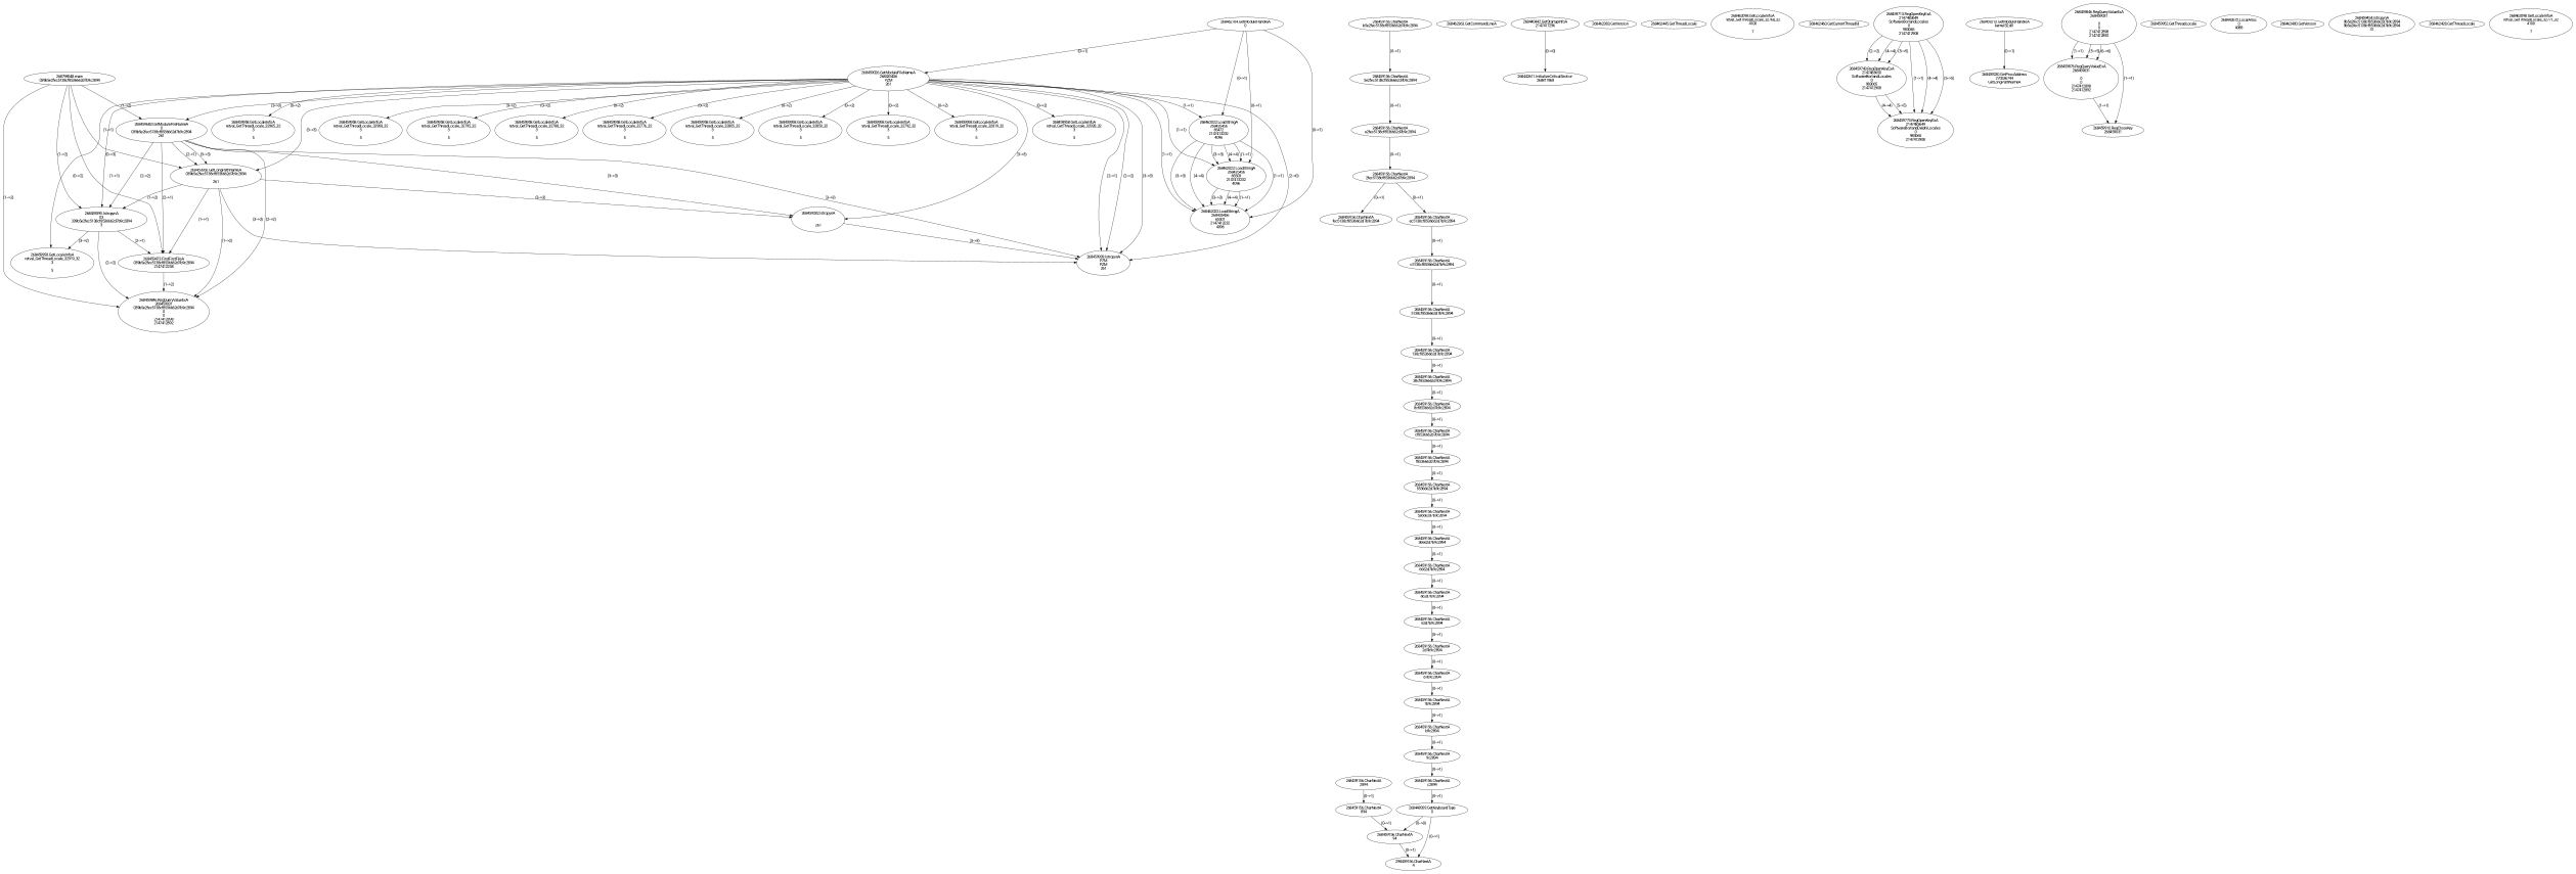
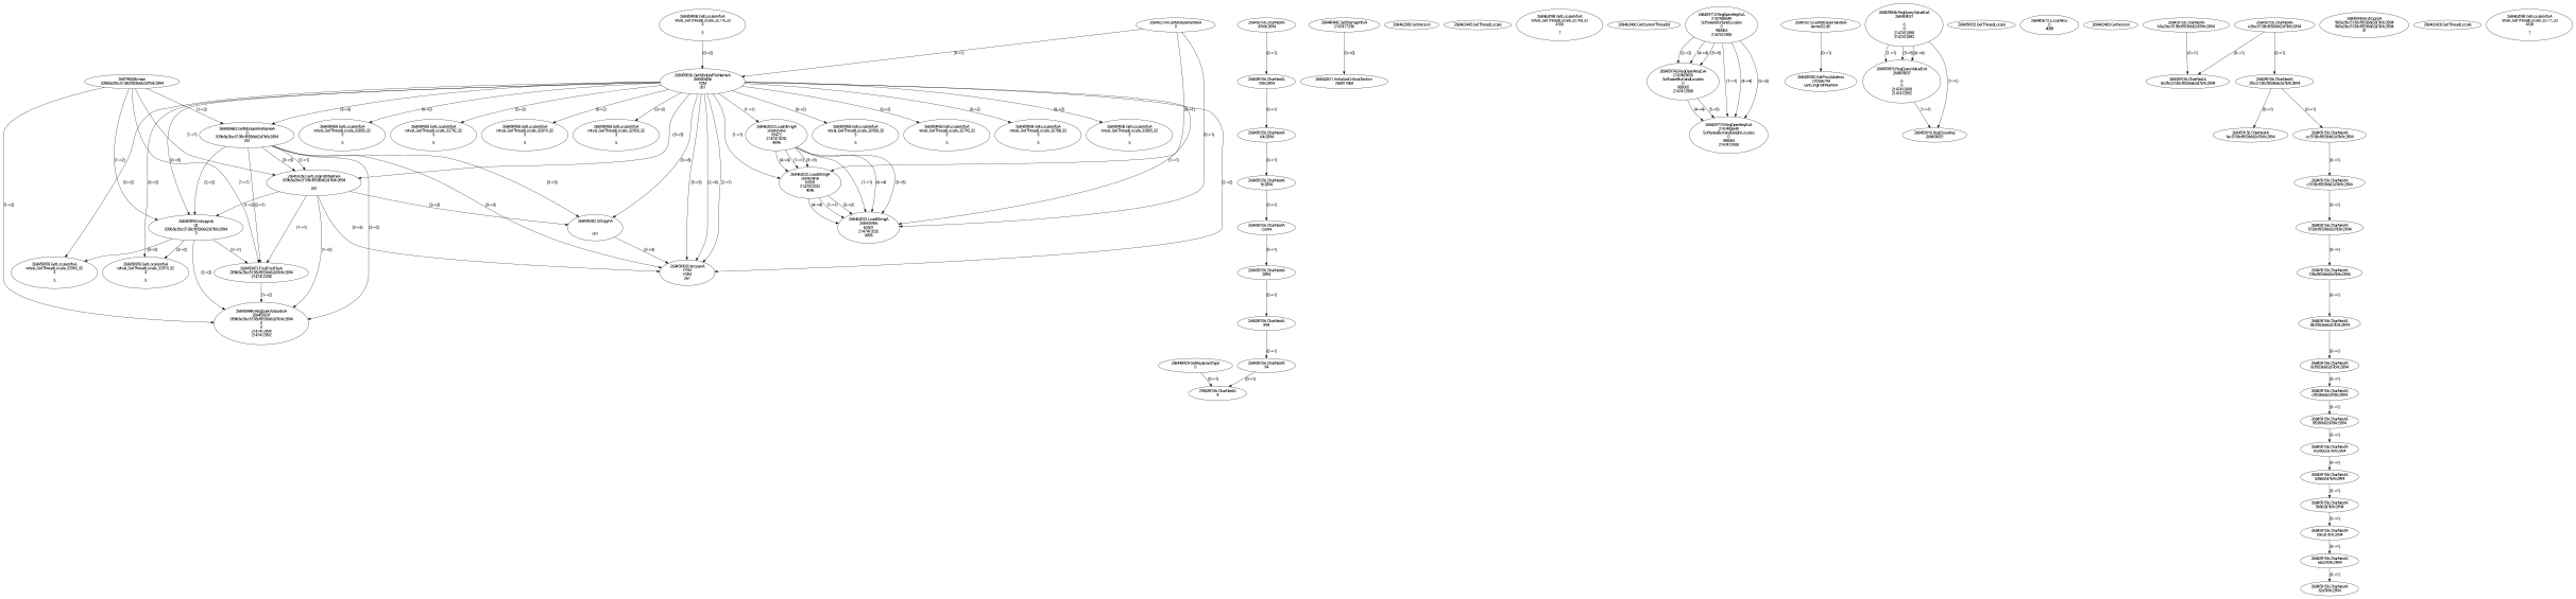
  digraph {
    fontname=Roboto
    node [fontname=Roboto]
    edge [fontname=Roboto]
    n1 [label="268798548.main\n039b5e2fec5138cf8536662d7b9c2894"]
    n2 [label="268459683.GetModuleFileNameA\n0\n039b5e2fec5138cf8536662d7b9c2894\n261"]
    n3 [label="268459260.GetLongPathNameA\n039b5e2fec5138cf8536662d7b9c2894\n\n261"]
    n4 [label="268459395.lstrcpynA\n03\n039b5e2fec5138cf8536662d7b9c2894\n3"]
    n5 [label="268459473.FindFirstFileA\n039b5e2fec5138cf8536662d7b9c2894\n2147412258"]
    n6 [label="268459846.RegQueryValueExA\n268459031\n039b5e2fec5138cf8536662d7b9c2894\n0\n0\n2147412898\n2147412892"]
    n7 [label="268459282.lstrcpynA\n\n\n261"]
    n8 [label="268459939.lstrcpynA\nPZM\nPZM\n261"]
    n9 [label="268459958.GetLocaleInfoA\nretval_GetThreadLocale_32919_32\n3\n\n5"]
    n10 [label="268459958.GetLocaleInfoA\nretval_GetThreadLocale_32965_32\n3\n\n5"]
    n11 [label="268462704.GetModuleHandleA\n0"]
    n12 [label="268459026.GetModuleFileNameA\n268435456\nPZM\n261"]
    n13 [label="268462022.LoadStringA\n268435456\n65472\n2147413232\n4096"]
    n14 [label="268462022.LoadStringA\n268435456\n65503\n2147413232\n4096"]
    n15 [label="268462022.LoadStringA\n268435456\n65501\n2147413232\n4096"]
    n16 [label="268459958.GetLocaleInfoA\nretval_GetThreadLocale_32908_32\n3\n\n5"]
    n17 [label="268459958.GetLocaleInfoA\nretval_GetThreadLocale_32795_32\n3\n\n5"]
    n18 [label="268459958.GetLocaleInfoA\nretval_GetThreadLocale_32788_32\n3\n\n5"]
    n19 [label="268459958.GetLocaleInfoA\nretval_GetThreadLocale_32776_32\n3\n\n5"]
    n20 [label="268459958.GetLocaleInfoA\nretval_GetThreadLocale_32805_32\n3\n\n5"]
    n21 [label="268459958.GetLocaleInfoA\nretval_GetThreadLocale_32850_32\n3\n\n5"]
    n22 [label="268459958.GetLocaleInfoA\nretval_GetThreadLocale_32792_32\n3\n\n5"]
    n23 [label="268459958.GetLocaleInfoA\nretval_GetThreadLocale_32819_32\n3\n\n5"]
    n24 [label="268459958.GetLocaleInfoA\nretval_GetThreadLocale_32928_32\n3\n\n5"]
    n25 [label="268448929.GetKeyboardType\n0"]
    n26 [label="268459156.CharNextA\n94"]
    n27 [label="298459156.CharNextA\n4"]
-   n28 [label="268462363.GetCommandLineA\n"]
    n29 [label="268440442.GetStartupInfoA\n2147417296"]
    n30 [label="268442611.InitializeCriticalSection\n268817868"]
    n31 [label="268462383.GetVersion\n"]
    n32 [label="268462445.GetThreadLocale\n"]
    n33 [label="268462098.GetLocaleInfoA\nretval_GetThreadLocale_32768_32\n4100\n\n7"]
    n34 [label="268462460.GetCurrentThreadId\n"]
    n35 [label="268459713.RegOpenKeyExA\n2147483649\nSoftware\Borland\Locales\n0\n983065\n2147412908"]
    n36 [label="268459743.RegOpenKeyExA\n2147483650\nSoftware\Borland\Locales\n0\n983065\n2147412908"]
    n37 [label="268459773.RegOpenKeyExA\n2147483649\nSoftware\Borland\Delphi\Locales\n0\n983065\n2147412908"]
    n38 [label="268459213.GetModuleHandleA\nkernel32.dll"]
    n39 [label="268459230.GetProcAddress\n270536744\nGetLongPathNameA"]
    n40 [label="268459846.RegQueryValueExA\n268459031\n\n0\n0\n2147412898\n2147412892"]
    n41 [label="268459876.RegQueryValueExA\n268459031\n\n0\n0\n2147412898\n2147412892"]
    n42 [label="268459910.RegCloseKey\n268459031"]
    n43 [label="268459952.GetThreadLocale\n"]
    n44 [label="268442672.LocalAlloc\n0\n4088"]
    n45 [label="268462400.GetVersion\n"]
    n46 [label="268459156.CharNextA\nb5e2fec5138cf8536662d7b9c2894"]
    n47 [label="268459156.CharNextA\n5e2fec5138cf8536662d7b9c2894"]
    n48 [label="268459156.CharNextA\ne2fec5138cf8536662d7b9c2894"]
    n49 [label="268459156.CharNextA\n2fec5138cf8536662d7b9c2894"]
    n50 [label="268459156.CharNextA\nfec5138cf8536662d7b9c2894"]
    n51 [label="268459156.CharNextA\nec5138cf8536662d7b9c2894"]
    n52 [label="268459156.CharNextA\nc5138cf8536662d7b9c2894"]
    n53 [label="268459156.CharNextA\n5138cf8536662d7b9c2894"]
    n54 [label="268459156.CharNextA\n138cf8536662d7b9c2894"]
    n55 [label="268459156.CharNextA\n38cf8536662d7b9c2894"]
    n56 [label="268459156.CharNextA\n8cf8536662d7b9c2894"]
    n57 [label="268459156.CharNextA\ncf8536662d7b9c2894"]
    n58 [label="268459156.CharNextA\nf8536662d7b9c2894"]
    n59 [label="268459156.CharNextA\n8536662d7b9c2894"]
    n60 [label="268459156.CharNextA\n536662d7b9c2894"]
    n61 [label="268459156.CharNextA\n36662d7b9c2894"]
    n62 [label="268459156.CharNextA\n6662d7b9c2894"]
    n63 [label="268459156.CharNextA\n662d7b9c2894"]
    n64 [label="268459156.CharNextA\n62d7b9c2894"]
-   n65 [label="268459156.CharNextA\n2d7b9c2894"]
    n66 [label="268459156.CharNextA\nd7b9c2894"]
    n67 [label="268459156.CharNextA\n7b9c2894"]
    n68 [label="268459156.CharNextA\nb9c2894"]
    n69 [label="268459156.CharNextA\n9c2894"]
    n70 [label="268459156.CharNextA\nc2894"]
    n71 [label="268459156.CharNextA\n2894"]
    n72 [label="268459156.CharNextA\n894"]
    n73 [label="268459454.lstrcpynA\n9b5e2fec5138cf8536662d7b9c2894\n9b5e2fec5138cf8536662d7b9c2894\n31"]
    n74 [label="268462428.GetThreadLocale\n"]
    n75 [label="268462098.GetLocaleInfoA\nretval_GetThreadLocale_32771_32\n4100\n\n7"]
    n1 -> n2 [label="(1-->2)"]
    n1 -> n3 [label="(1-->1)"]
    n1 -> n4 [label="(1-->2)"]
    n1 -> n5 [label="(1-->1)"]
    n1 -> n6 [label="(1-->2)"]
    n2 -> n3 [label="(2-->1)"]
    n2 -> n3 [label="(3-->3)"]
    n2 -> n4 [label="(2-->2)"]
    n2 -> n5 [label="(2-->1)"]
    n2 -> n6 [label="(2-->2)"]
    n2 -> n7 [label="(3-->3)"]
    n2 -> n8 [label="(3-->3)"]
    n3 -> n4 [label="(1-->2)"]
    n3 -> n5 [label="(1-->1)"]
    n3 -> n6 [label="(1-->2)"]
    n3 -> n7 [label="(3-->3)"]
    n3 -> n8 [label="(3-->3)"]
    n4 -> n5 [label="(2-->1)"]
    n4 -> n6 [label="(2-->2)"]
    n4 -> n9 [label="(3-->2)"]
+   n4 -> n10 [label="(3-->2)"]
    n5 -> n6 [label="(1-->2)"]
    n7 -> n8 [label="(3-->3)"]
    n11 -> n12 [label="(0-->1)"]
-   n11 -> n13 [label="(0-->1)"]
    n11 -> n14 [label="(0-->1)"]
    n11 -> n15 [label="(0-->1)"]
    n12 -> n2 [label="(3-->3)"]
    n12 -> n3 [label="(3-->3)"]
    n12 -> n4 [label="(0-->3)"]
    n12 -> n7 [label="(3-->3)"]
    n12 -> n8 [label="(2-->1)"]
    n12 -> n8 [label="(2-->2)"]
    n12 -> n8 [label="(3-->3)"]
    n12 -> n8 [label="(2-->0)"]
    n12 -> n9 [label="(0-->2)"]
    n12 -> n10 [label="(0-->2)"]
    n12 -> n13 [label="(1-->1)"]
    n12 -> n14 [label="(1-->1)"]
    n12 -> n15 [label="(1-->1)"]
    n12 -> n16 [label="(0-->2)"]
    n12 -> n17 [label="(0-->2)"]
    n12 -> n18 [label="(0-->2)"]
-   n12 -> n19 [label="(0-->2)"]
+   n19 -> n12 [label="(0-->2)"]
    n12 -> n20 [label="(0-->2)"]
    n12 -> n21 [label="(0-->2)"]
    n12 -> n22 [label="(0-->2)"]
    n12 -> n23 [label="(0-->2)"]
    n12 -> n24 [label="(0-->2)"]
    n13 -> n14 [label="(1-->1)"]
    n13 -> n14 [label="(3-->3)"]
    n13 -> n14 [label="(4-->4)"]
    n13 -> n15 [label="(1-->1)"]
    n13 -> n15 [label="(3-->3)"]
    n13 -> n15 [label="(4-->4)"]
    n14 -> n15 [label="(1-->1)"]
    n14 -> n15 [label="(3-->3)"]
    n14 -> n15 [label="(4-->4)"]
-   n25 -> n26 [label="(0-->0)"]
    n25 -> n27 [label="(0-->1)"]
    n26 -> n27 [label="(0-->1)"]
    n29 -> n30 [label="(0-->0)"]
    n35 -> n36 [label="(2-->2)"]
    n35 -> n36 [label="(4-->4)"]
    n35 -> n36 [label="(5-->5)"]
    n35 -> n37 [label="(1-->1)"]
    n35 -> n37 [label="(4-->4)"]
    n35 -> n37 [label="(5-->5)"]
    n36 -> n37 [label="(4-->4)"]
    n36 -> n37 [label="(5-->5)"]
    n38 -> n39 [label="(0-->1)"]
    n40 -> n41 [label="(1-->1)"]
    n40 -> n41 [label="(5-->5)"]
    n40 -> n41 [label="(6-->6)"]
    n40 -> n42 [label="(1-->1)"]
    n41 -> n42 [label="(1-->1)"]
    n46 -> n47 [label="(0-->1)"]
-   n47 -> n48 [label="(0-->1)"]
+   n48 -> n47 [label="(0-->1)"]
    n48 -> n49 [label="(0-->1)"]
    n49 -> n50 [label="(0-->1)"]
    n49 -> n51 [label="(0-->1)"]
    n51 -> n52 [label="(0-->1)"]
    n52 -> n53 [label="(0-->1)"]
    n53 -> n54 [label="(0-->1)"]
    n54 -> n55 [label="(0-->1)"]
    n55 -> n56 [label="(0-->1)"]
    n56 -> n57 [label="(0-->1)"]
    n57 -> n58 [label="(0-->1)"]
    n58 -> n59 [label="(0-->1)"]
    n59 -> n60 [label="(0-->1)"]
    n60 -> n61 [label="(0-->1)"]
    n61 -> n62 [label="(0-->1)"]
    n62 -> n63 [label="(0-->1)"]
    n63 -> n64 [label="(0-->1)"]
-   n64 -> n65 [label="(0-->1)"]
-   n65 -> n66 [label="(0-->1)"]
    n66 -> n67 [label="(0-->1)"]
    n67 -> n68 [label="(0-->1)"]
    n68 -> n69 [label="(0-->1)"]
    n69 -> n70 [label="(0-->1)"]
-   n70 -> n25 [label="(0-->1)"]
+   n70 -> n71 [label="(0-->1)"]
    n71 -> n72 [label="(0-->1)"]
    n72 -> n26 [label="(0-->1)"]
  }
